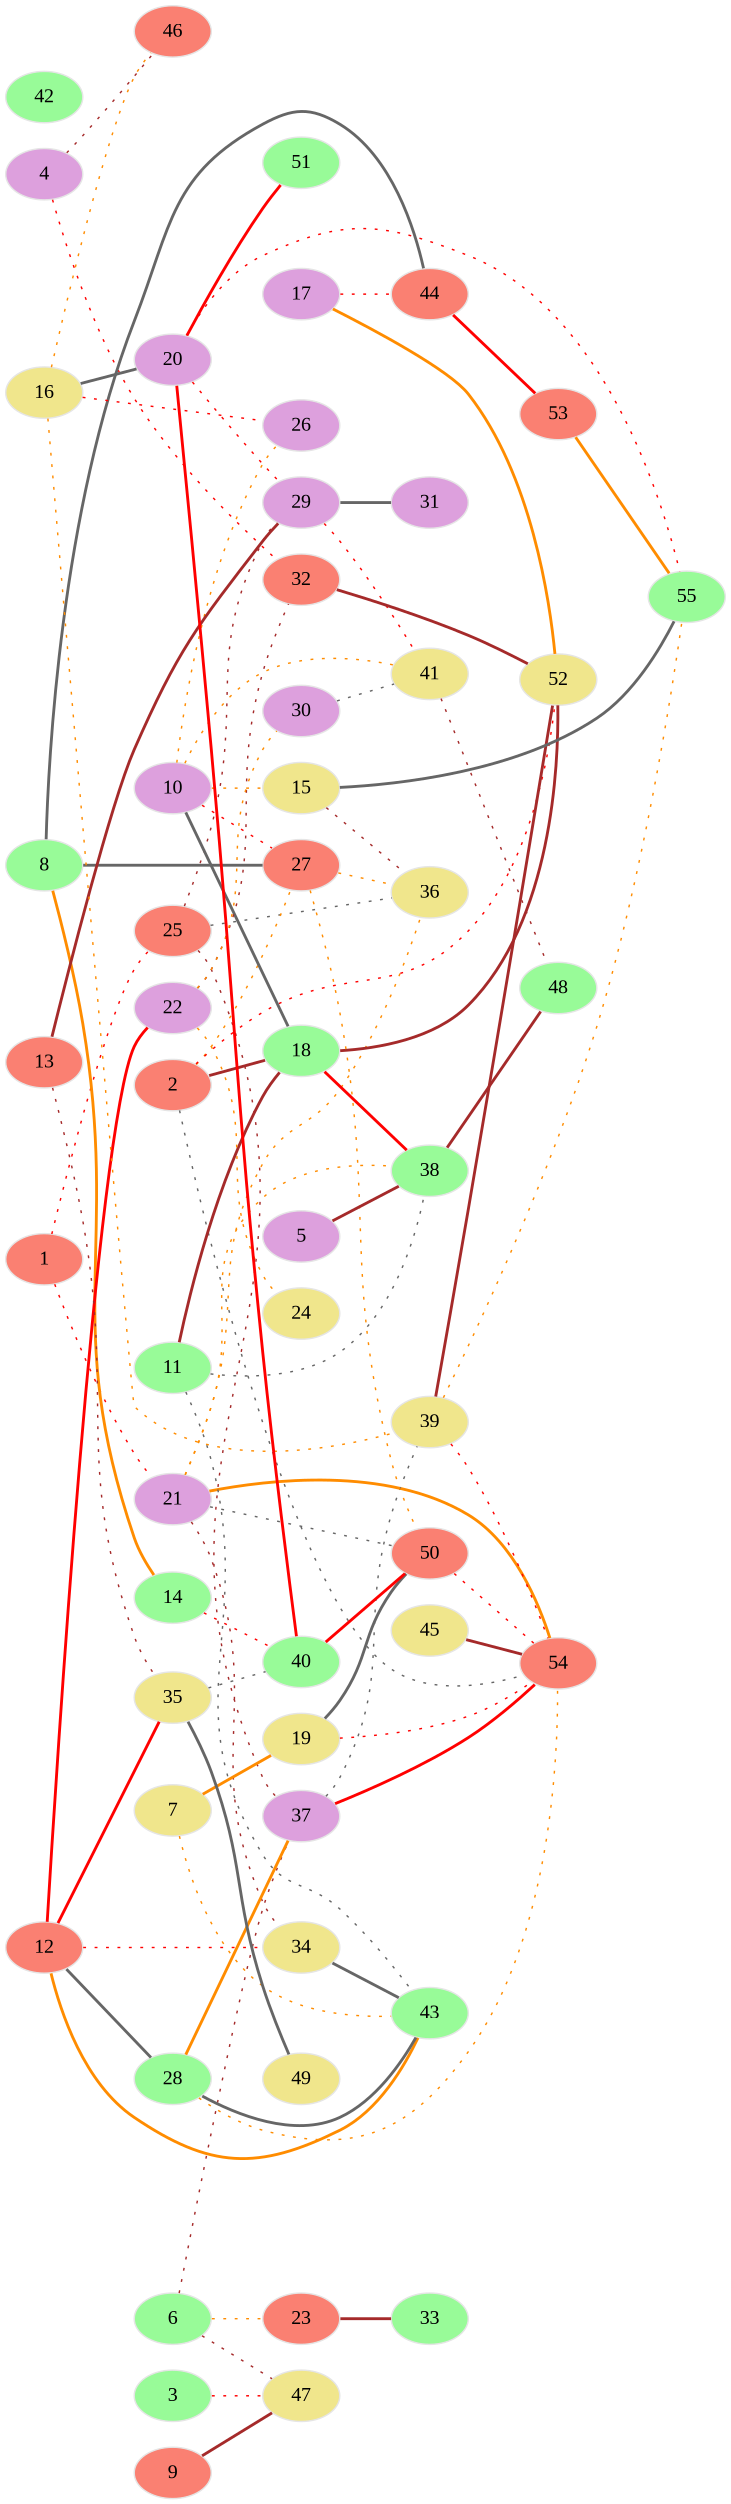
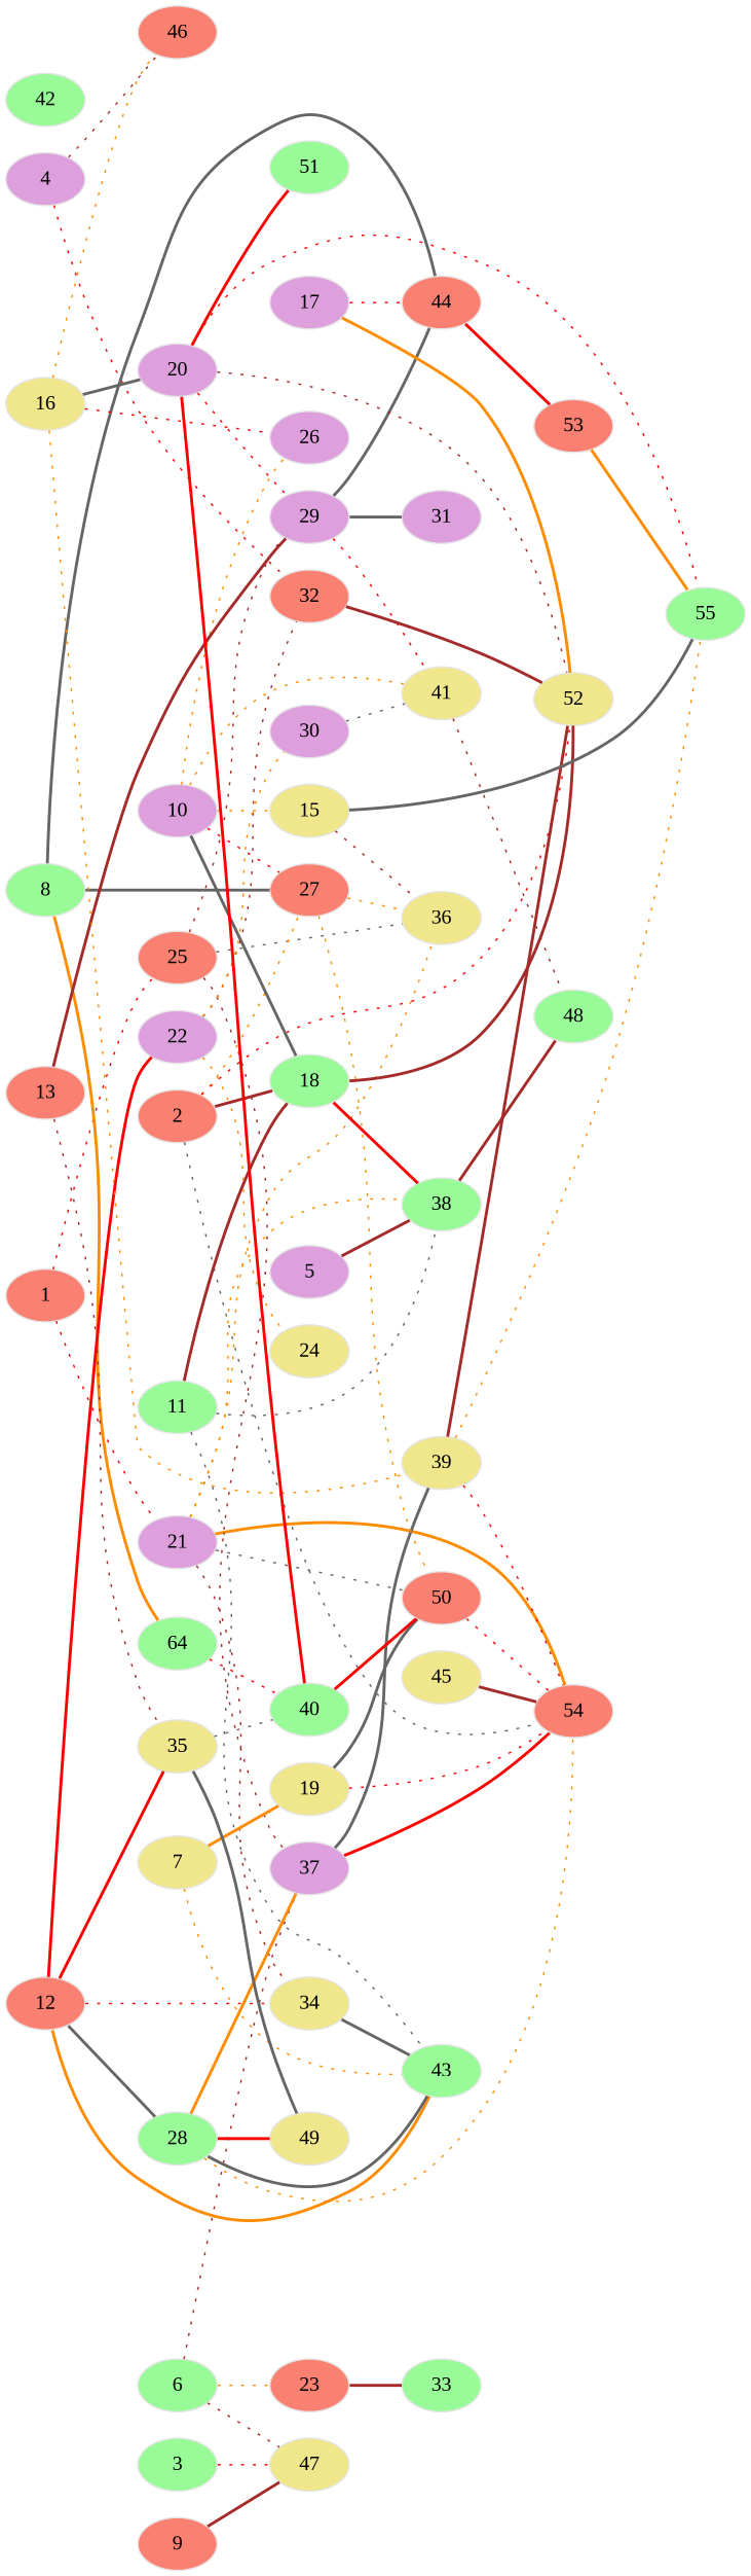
  graph {
    fontname="Liberation Serif"
    rankdir=LR
    node [color=gray90 fillcolor=palegreen fontname="Liberation Serif" style=filled]
    edge [color=red fontname="Liberation Serif" style=dotted]
    1 [fillcolor=salmon]
    21 [fillcolor=plum]
    25 [fillcolor=salmon]
    54 [fillcolor=salmon]
    38
    34 [fillcolor=khaki]
    36 [fillcolor=khaki]
    50 [fillcolor=salmon]
    37 [fillcolor=plum]
    29 [fillcolor=plum]
    2 [fillcolor=salmon]
    18
    27 [fillcolor=salmon]
    52 [fillcolor=khaki]
    47 [fillcolor=khaki]
    3
    4 [fillcolor=plum]
    32 [fillcolor=salmon]
    46 [fillcolor=salmon]
    5 [fillcolor=plum]
    48
    6
    23 [fillcolor=salmon]
    33
    39 [fillcolor=khaki]
    7 [fillcolor=khaki]
    19 [fillcolor=khaki]
    43
    8
-   14
+   14 [label=64]
    44 [fillcolor=salmon]
    40
    53 [fillcolor=salmon]
    9 [fillcolor=salmon]
    10 [fillcolor=plum]
    15 [fillcolor=khaki]
    26 [fillcolor=plum]
    41 [fillcolor=khaki]
    55
    11
    12 [fillcolor=salmon]
    22 [fillcolor=plum]
    28
    35 [fillcolor=khaki]
    24 [fillcolor=khaki]
    30 [fillcolor=plum]
    49 [fillcolor=khaki]
    13 [fillcolor=salmon]
    31 [fillcolor=plum]
    16 [fillcolor=khaki]
    20 [fillcolor=plum]
    51
    17 [fillcolor=plum]
    42
    45 [fillcolor=khaki]
    1 -- 21
    1 -- 25
    21 -- 54 [color=darkorange style=bold]
    21 -- 38 [color=darkorange]
    21 -- 34 [color=brown]
    21 -- 36 [color=darkorange]
    21 -- 50 [color=gray40]
    25 -- 36 [color=gray40]
    25 -- 37 [color=brown]
    25 -- 29 [color=brown]
    38 -- 48 [color=brown style=bold]
    34 -- 43 [color=gray40 style=bold]
    50 -- 54
    37 -- 54 [style=bold]
-   37 -- 39 [color=gray40]
+   37 -- 39 [color=gray40 style=bold]
+   29 -- 44 [color=gray40 style=bold]
    29 -- 41
    29 -- 31 [color=gray40 style=bold]
    2 -- 54 [color=gray40]
    2 -- 18 [color=brown style=bold]
    2 -- 27 [color=darkorange]
    2 -- 52
    18 -- 38 [style=bold]
    18 -- 52 [color=brown style=bold]
    27 -- 36 [color=darkorange]
    27 -- 50 [color=darkorange]
    3 -- 47
    4 -- 32
    4 -- 46 [color=brown]
    32 -- 52 [color=brown style=bold]
    5 -- 38 [color=brown style=bold]
    6 -- 37 [color=brown]
    6 -- 47 [color=brown]
    6 -- 23 [color=darkorange]
    23 -- 33 [color=brown style=bold]
    39 -- 54
    39 -- 52 [color=brown style=bold]
    39 -- 55 [color=darkorange]
    7 -- 19 [color=darkorange style=bold]
    7 -- 43 [color=darkorange]
    19 -- 54
    19 -- 50 [color=gray40 style=bold]
    8 -- 27 [color=gray40 style=bold]
    8 -- 14 [color=darkorange style=bold]
    8 -- 44 [color=gray40 style=bold]
    14 -- 40
    44 -- 53 [style=bold]
    40 -- 50 [style=bold]
    53 -- 55 [color=darkorange style=bold]
    9 -- 47 [color=brown style=bold]
    10 -- 18 [color=gray40 style=bold]
    10 -- 27
    10 -- 15 [color=darkorange]
    10 -- 26 [color=darkorange]
    10 -- 41 [color=darkorange]
    15 -- 36 [color=brown]
    15 -- 55 [color=gray40 style=bold]
    41 -- 48 [color=brown]
    11 -- 38 [color=gray40]
    11 -- 18 [color=brown style=bold]
    11 -- 43 [color=gray40]
    12 -- 34
    12 -- 43 [color=darkorange style=bold]
    12 -- 22 [style=bold]
    12 -- 28 [color=gray40 style=bold]
    12 -- 35 [style=bold]
    22 -- 32 [color=brown]
    22 -- 24 [color=darkorange]
    22 -- 30 [color=darkorange]
    28 -- 54 [color=darkorange]
    28 -- 37 [color=darkorange style=bold]
    28 -- 43 [color=gray40 style=bold]
+   28 -- 49 [style=bold]
    35 -- 40 [color=gray40]
    35 -- 49 [color=gray40 style=bold]
    30 -- 41 [color=gray40]
    13 -- 29 [color=brown style=bold]
    13 -- 35 [color=brown]
    16 -- 46 [color=darkorange]
    16 -- 39 [color=darkorange]
    16 -- 26
    16 -- 20 [color=gray40 style=bold]
    20 -- 29
+   20 -- 52 [color=brown]
    20 -- 40 [style=bold]
    20 -- 55
    20 -- 51 [style=bold]
    17 -- 52 [color=darkorange style=bold]
    17 -- 44
    45 -- 54 [color=brown style=bold]
  }
